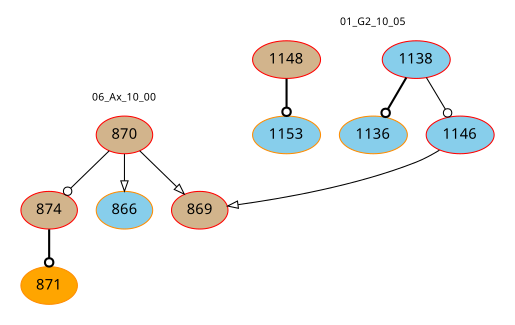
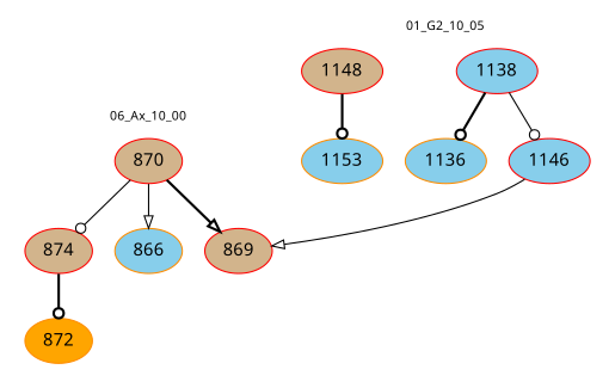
  digraph {
    fontname="Noto Sans"
    node [color=red fillcolor=skyblue fontname="Noto Sans" style=filled]
    edge [arrowhead=odot color=black fontname="Noto Sans" style=solid]
    n1 [fillcolor=tan label=870]
    n2 [fillcolor=tan label=874]
    n3 [fillcolor=tan label=869]
-   n4 [color=darkorange fillcolor=orange label=871]
+   n4 [color=darkorange fillcolor=orange label=872]
    n5 [color=darkorange label=866]
    n6 [label=1138]
    n7 [color=darkorange label=1136]
    n8 [label=1146]
    n9 [fillcolor=tan label=1148]
    n10 [color=darkorange label=1153]
    subgraph cluster_1 {
      color=white
      fontsize=10
      label="06_Ax_10_00"
      n1
      n2
      n3
      n4
      n5
    }
    subgraph cluster_2 {
      color=white
      fontsize=10
      label="01_G2_10_05"
      n6
      n7
      n8
      n9
      n10
    }
    n1 -> n2
-   n1 -> n3 [arrowhead=onormal]
+   n1 -> n3 [arrowhead=onormal style=bold]
    n1 -> n5 [arrowhead=onormal]
    n2 -> n4 [style=bold]
    n6 -> n7 [style=bold]
    n6 -> n8
    n8 -> n3 [arrowhead=onormal]
    n9 -> n10 [style=bold]
  }
